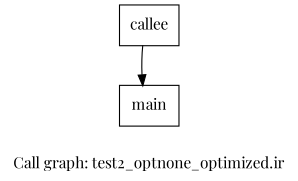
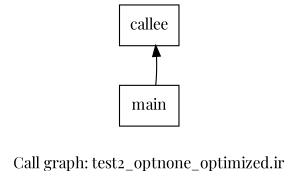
  digraph {
    label="Call graph: test2_optnone_optimized.ir"
    fontname="Playfair Display"
    node [shape=record fontname="Playfair Display"]
    n1 [label="{callee}"]
    n2 [label="{main}"]
-   n1 -> n2 [fontname="Playfair Display"]
+   n2 -> n1 [fontname="Playfair Display"]
  }
